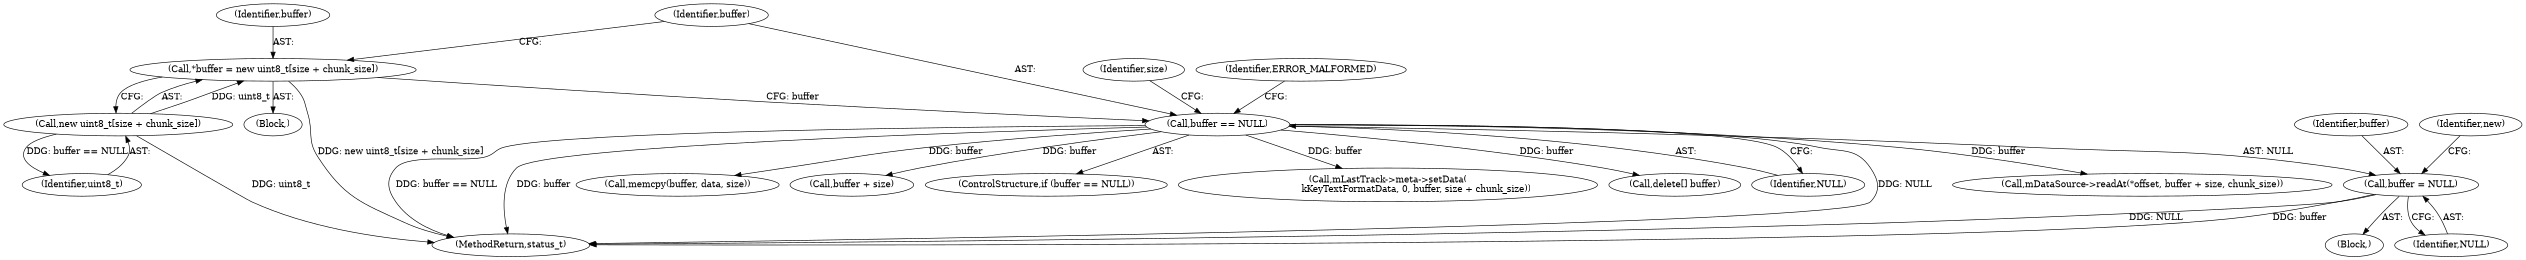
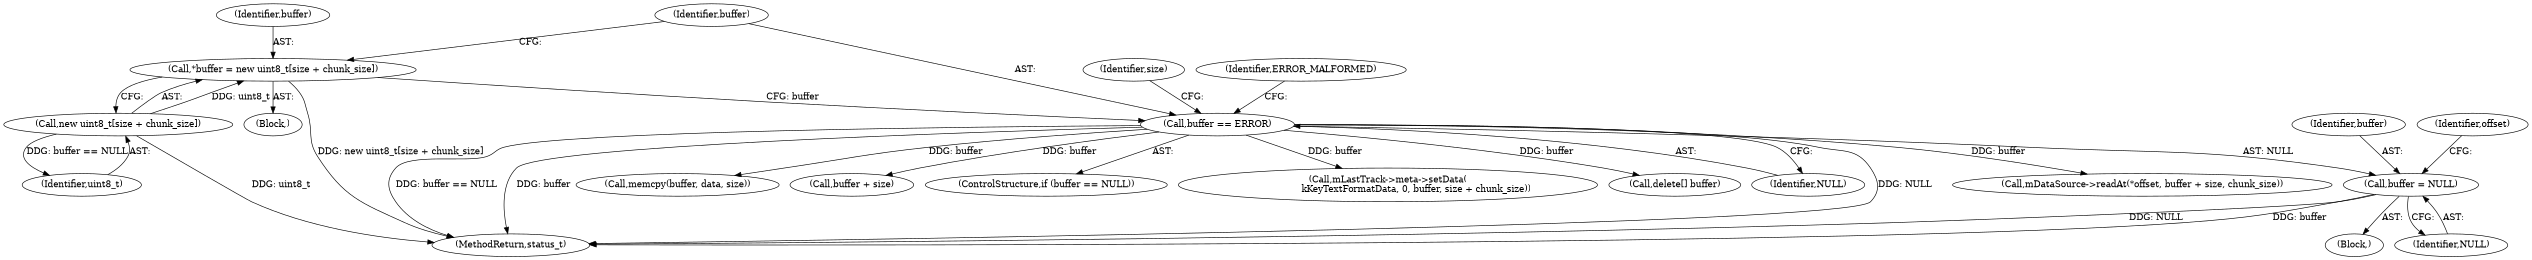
  digraph {
    fontname="DejaVu Serif"
    node [fontname="DejaVu Serif"]
    edge [fontname="DejaVu Serif"]
    n1 [label="(Call,buffer = NULL)"]
    n2 [label="(Block,)"]
    n3 [label="(Identifier,NULL)"]
    n4 [label="(MethodReturn,status_t)"]
-   n5 [label="(Call,buffer == NULL)"]
+   n5 [label="(Call,buffer == ERROR)"]
    n6 [label="(Call,mDataSource->readAt(*offset, buffer + size, chunk_size))"]
    n7 [label="(Identifier,NULL)"]
    n8 [label="(Call,memcpy(buffer, data, size))"]
    n9 [label="(Call,buffer + size)"]
    n10 [label="(ControlStructure,if (buffer == NULL))"]
    n11 [label="(Call,mLastTrack->meta->setData(\n                    kKeyTextFormatData, 0, buffer, size + chunk_size))"]
    n12 [label="(Call,delete[] buffer)"]
    n13 [label="(Call,*buffer = new uint8_t[size + chunk_size])"]
    n14 [label="(Call,new uint8_t[size + chunk_size])"]
    n15 [label="(Block,)"]
    n16 [label="(Identifier,uint8_t)"]
    n17 [label="(Identifier,size)"]
    n18 [label="(Identifier,buffer)"]
    n19 [label="(Identifier,buffer)"]
    n20 [label="(Identifier,ERROR_MALFORMED)"]
    n21 [label="(Identifier,buffer)"]
-   n22 [label="(Identifier,new)"]
+   n22 [label="(Identifier,offset)"]
    n1 -> n2 [label="AST: "]
    n1 -> n3 [label="CFG: "]
    n1 -> n4 [label="DDG: NULL"]
    n1 -> n4 [label="DDG: buffer"]
    n3 -> n1 [label="AST: "]
    n5 -> n1 [label="AST: NULL"]
    n5 -> n4 [label="DDG: NULL"]
    n5 -> n4 [label="DDG: buffer == NULL"]
    n5 -> n4 [label="DDG: buffer"]
    n5 -> n6 [label="DDG: buffer"]
    n5 -> n7 [label="CFG: "]
    n5 -> n8 [label="DDG: buffer"]
    n5 -> n9 [label="DDG: buffer"]
    n5 -> n10 [label="AST: "]
    n5 -> n11 [label="DDG: buffer"]
    n5 -> n12 [label="DDG: buffer"]
    n7 -> n5 [label="AST: "]
    n13 -> n4 [label="DDG: new uint8_t[size + chunk_size]"]
    n13 -> n5 [label="CFG: buffer"]
    n13 -> n14 [label="CFG: "]
    n13 -> n15 [label="AST: "]
    n14 -> n4 [label="DDG: uint8_t"]
    n14 -> n13 [label="AST: "]
    n14 -> n13 [label="DDG: uint8_t"]
    n14 -> n16 [label="DDG: buffer == NULL"]
    n16 -> n14 [label="AST: "]
    n17 -> n5 [label="CFG: "]
    n18 -> n5 [label="AST: "]
    n18 -> n13 [label="CFG: "]
    n19 -> n1 [label="AST: "]
    n20 -> n5 [label="CFG: "]
    n21 -> n13 [label="AST: "]
    n22 -> n1 [label="CFG: "]
  }
